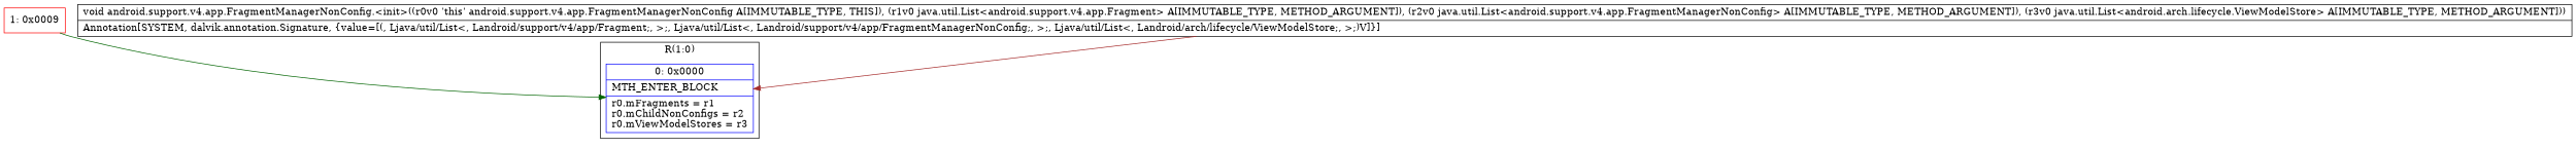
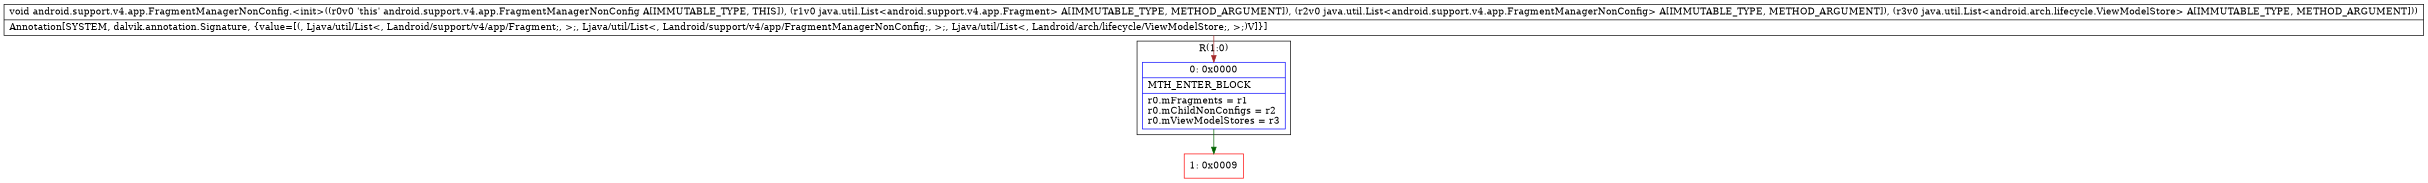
  digraph {
    node [shape=record]
    n1 [color=blue label="{0\:\ 0x0000|MTH_ENTER_BLOCK\l|r0.mFragments = r1\lr0.mChildNonConfigs = r2\lr0.mViewModelStores = r3\l}"]
    n2 [color=red label="{1\:\ 0x0009}"]
    n3 [label="{void android.support.v4.app.FragmentManagerNonConfig.\<init\>((r0v0 'this' android.support.v4.app.FragmentManagerNonConfig A[IMMUTABLE_TYPE, THIS]), (r1v0 java.util.List\<android.support.v4.app.Fragment\> A[IMMUTABLE_TYPE, METHOD_ARGUMENT]), (r2v0 java.util.List\<android.support.v4.app.FragmentManagerNonConfig\> A[IMMUTABLE_TYPE, METHOD_ARGUMENT]), (r3v0 java.util.List\<android.arch.lifecycle.ViewModelStore\> A[IMMUTABLE_TYPE, METHOD_ARGUMENT]))  | Annotation[SYSTEM, dalvik.annotation.Signature, \{value=[(, Ljava\/util\/List\<, Landroid\/support\/v4\/app\/Fragment;, \>;, Ljava\/util\/List\<, Landroid\/support\/v4\/app\/FragmentManagerNonConfig;, \>;, Ljava\/util\/List\<, Landroid\/arch\/lifecycle\/ViewModelStore;, \>;)V]\}]\l}"]
    subgraph cluster_1 {
      label="R(1:0)"
      n1
    }
-   n2 -> n1 [color=darkgreen]
+   n1 -> n2 [color=darkgreen]
    n3 -> n1 [color=brown]
  }
